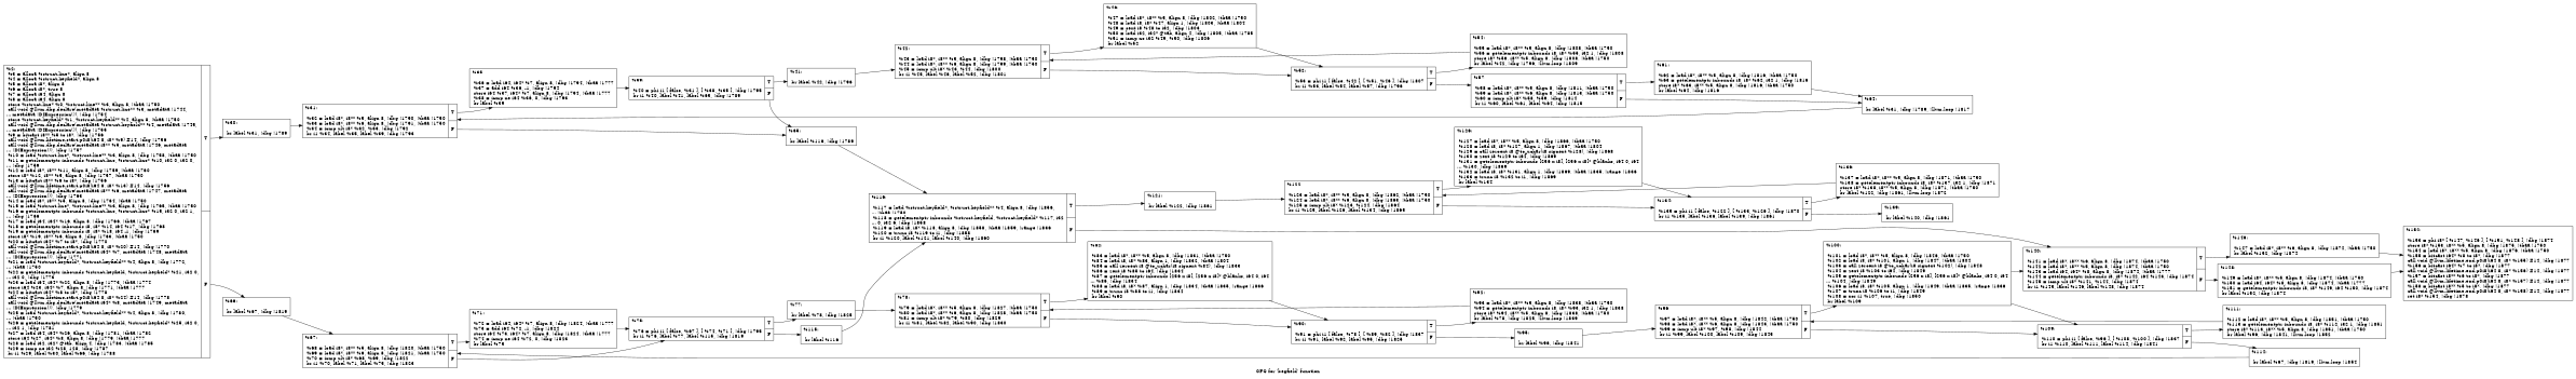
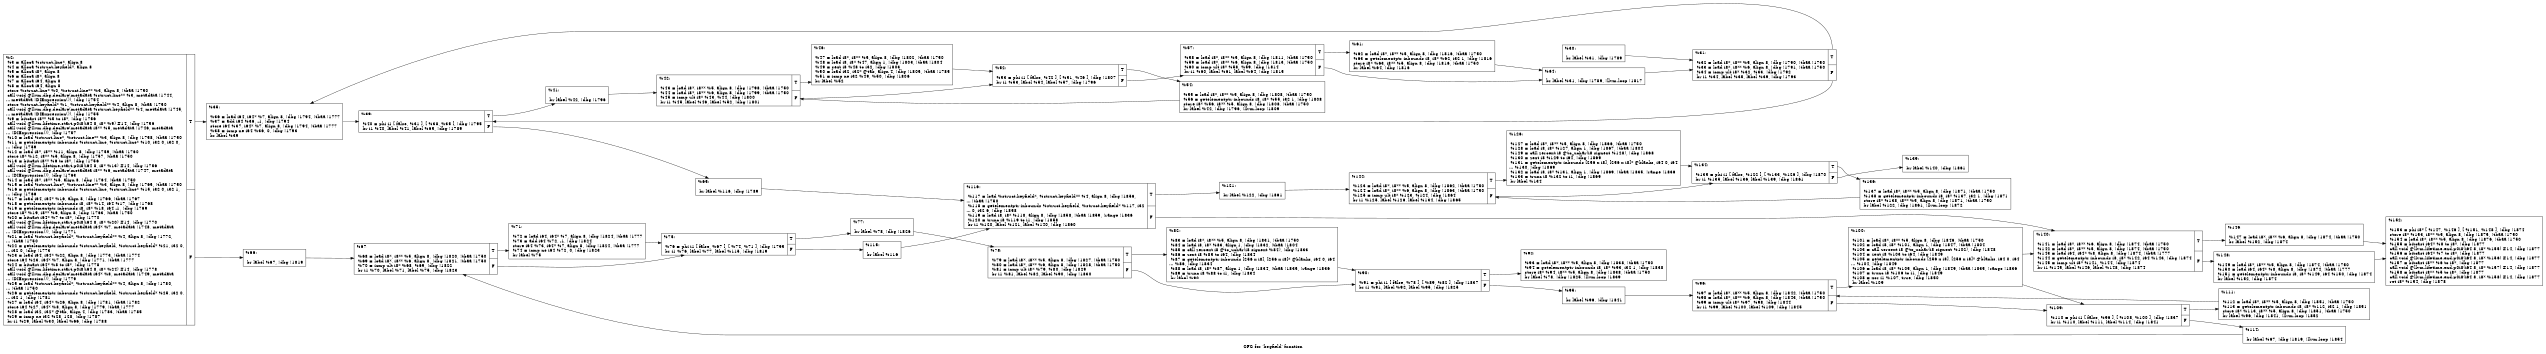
  digraph {
    label="CFG for 'begfield' function"
    rankdir=LR
    node [shape=record]
-   n1 [label="{%2:\l  %3 = alloca %struct.line*, align 8\l  %4 = alloca %struct.keyfield*, align 8\l  %5 = alloca i8*, align 8\l  %6 = alloca i8*, true 8\l  %7 = alloca i64, align 8\l  %8 = alloca i64, align 8\l  store %struct.line* %0, %struct.line** %3, align 8, !tbaa !1750\l  call void @llvm.dbg.declare(metadata %struct.line** %3, metadata !1744,\l... metadata !DIExpression()), !dbg !1754\l  store %struct.keyfield* %1, %struct.keyfield** %4, align 8, !tbaa !1750\l  call void @llvm.dbg.declare(metadata %struct.keyfield** %4, metadata !1745,\l... metadata !DIExpression()), !dbg !1755\l  %9 = bitcast i8** %5 to i8*, !dbg !1756\l  call void @llvm.lifetime.start.p0i8(i64 8, i8* %9) #14, !dbg !1756\l  call void @llvm.dbg.declare(metadata i8** %5, metadata !1746, metadata\l... !DIExpression()), !dbg !1757\l  %10 = load %struct.line*, %struct.line** %3, align 8, !dbg !1758, !tbaa !1750\l  %11 = getelementptr inbounds %struct.line, %struct.line* %10, i32 0, i32 0,\l... !dbg !1759\l  %12 = load i8*, i8** %11, align 8, !dbg !1759, !tbaa !1760\l  store i8* %12, i8** %5, align 8, !dbg !1757, !tbaa !1750\l  %13 = bitcast i8** %6 to i8*, !dbg !1756\l  call void @llvm.lifetime.start.p0i8(i64 8, i8* %13) #14, !dbg !1756\l  call void @llvm.dbg.declare(metadata i8** %6, metadata !1747, metadata\l... !DIExpression()), !dbg !1763\l  %14 = load i8*, i8** %5, align 8, !dbg !1764, !tbaa !1750\l  %15 = load %struct.line*, %struct.line** %3, align 8, !dbg !1765, !tbaa !1750\l  %16 = getelementptr inbounds %struct.line, %struct.line* %15, i32 0, i32 1,\l... !dbg !1766\l  %17 = load i64, i64* %16, align 8, !dbg !1766, !tbaa !1767\l  %18 = getelementptr inbounds i8, i8* %14, i64 %17, !dbg !1768\l  %19 = getelementptr inbounds i8, i8* %18, i64 -1, !dbg !1769\l  store i8* %19, i8** %6, align 8, !dbg !1763, !tbaa !1750\l  %20 = bitcast i64* %7 to i8*, !dbg !1770\l  call void @llvm.lifetime.start.p0i8(i64 8, i8* %20) #14, !dbg !1770\l  call void @llvm.dbg.declare(metadata i64* %7, metadata !1748, metadata\l... !DIExpression()), !dbg !1771\l  %21 = load %struct.keyfield*, %struct.keyfield** %4, align 8, !dbg !1772,\l... !tbaa !1750\l  %22 = getelementptr inbounds %struct.keyfield, %struct.keyfield* %21, i32 0,\l... i32 0, !dbg !1773\l  %23 = load i64, i64* %22, align 8, !dbg !1773, !tbaa !1774\l  store i64 %23, i64* %7, align 8, !dbg !1771, !tbaa !1777\l  %24 = bitcast i64* %8 to i8*, !dbg !1778\l  call void @llvm.lifetime.start.p0i8(i64 8, i8* %24) #14, !dbg !1778\l  call void @llvm.dbg.declare(metadata i64* %8, metadata !1749, metadata\l... !DIExpression()), !dbg !1779\l  %25 = load %struct.keyfield*, %struct.keyfield** %4, align 8, !dbg !1780,\l... !tbaa !1750\l  %26 = getelementptr inbounds %struct.keyfield, %struct.keyfield* %25, i32 0,\l... i32 1, !dbg !1781\l  %27 = load i64, i64* %26, align 8, !dbg !1781, !tbaa !1782\l  store i64 %27, i64* %8, align 8, !dbg !1779, !tbaa !1777\l  %28 = load i32, i32* @tab, align 4, !dbg !1783, !tbaa !1785\l  %29 = icmp ne i32 %28, 128, !dbg !1787\l  br i1 %29, label %30, label %66, !dbg !1788\l|{<s0>T|<s1>F}}"]
+   n1 [label="{%2:\l  %3 = alloca %struct.line*, align 8\l  %4 = alloca %struct.keyfield*, align 8\l  %5 = alloca i8*, align 8\l  %6 = alloca i8*, align 8\l  %7 = alloca i64, align 8\l  %8 = alloca i64, align 8\l  store %struct.line* %0, %struct.line** %3, align 8, !tbaa !1750\l  call void @llvm.dbg.declare(metadata %struct.line** %3, metadata !1744,\l... metadata !DIExpression()), !dbg !1754\l  store %struct.keyfield* %1, %struct.keyfield** %4, align 8, !tbaa !1750\l  call void @llvm.dbg.declare(metadata %struct.keyfield** %4, metadata !1745,\l... metadata !DIExpression()), !dbg !1755\l  %9 = bitcast i8** %5 to i8*, !dbg !1756\l  call void @llvm.lifetime.start.p0i8(i64 8, i8* %9) #14, !dbg !1756\l  call void @llvm.dbg.declare(metadata i8** %5, metadata !1746, metadata\l... !DIExpression()), !dbg !1757\l  %10 = load %struct.line*, %struct.line** %3, align 8, !dbg !1758, !tbaa !1750\l  %11 = getelementptr inbounds %struct.line, %struct.line* %10, i32 0, i32 0,\l... !dbg !1759\l  %12 = load i8*, i8** %11, align 8, !dbg !1759, !tbaa !1760\l  store i8* %12, i8** %5, align 8, !dbg !1757, !tbaa !1750\l  %13 = bitcast i8** %6 to i8*, !dbg !1756\l  call void @llvm.lifetime.start.p0i8(i64 8, i8* %13) #14, !dbg !1756\l  call void @llvm.dbg.declare(metadata i8** %6, metadata !1747, metadata\l... !DIExpression()), !dbg !1763\l  %14 = load i8*, i8** %5, align 8, !dbg !1764, !tbaa !1750\l  %15 = load %struct.line*, %struct.line** %3, align 8, !dbg !1765, !tbaa !1750\l  %16 = getelementptr inbounds %struct.line, %struct.line* %15, i32 0, i32 1,\l... !dbg !1766\l  %17 = load i64, i64* %16, align 8, !dbg !1766, !tbaa !1767\l  %18 = getelementptr inbounds i8, i8* %14, i64 %17, !dbg !1768\l  %19 = getelementptr inbounds i8, i8* %18, i64 -1, !dbg !1769\l  store i8* %19, i8** %6, align 8, !dbg !1763, !tbaa !1750\l  %20 = bitcast i64* %7 to i8*, !dbg !1770\l  call void @llvm.lifetime.start.p0i8(i64 8, i8* %20) #14, !dbg !1770\l  call void @llvm.dbg.declare(metadata i64* %7, metadata !1748, metadata\l... !DIExpression()), !dbg !1771\l  %21 = load %struct.keyfield*, %struct.keyfield** %4, align 8, !dbg !1772,\l... !tbaa !1750\l  %22 = getelementptr inbounds %struct.keyfield, %struct.keyfield* %21, i32 0,\l... i32 0, !dbg !1773\l  %23 = load i64, i64* %22, align 8, !dbg !1773, !tbaa !1774\l  store i64 %23, i64* %7, align 8, !dbg !1771, !tbaa !1777\l  %24 = bitcast i64* %8 to i8*, !dbg !1778\l  call void @llvm.lifetime.start.p0i8(i64 8, i8* %24) #14, !dbg !1778\l  call void @llvm.dbg.declare(metadata i64* %8, metadata !1749, metadata\l... !DIExpression()), !dbg !1779\l  %25 = load %struct.keyfield*, %struct.keyfield** %4, align 8, !dbg !1780,\l... !tbaa !1750\l  %26 = getelementptr inbounds %struct.keyfield, %struct.keyfield* %25, i32 0,\l... i32 1, !dbg !1781\l  %27 = load i64, i64* %26, align 8, !dbg !1781, !tbaa !1782\l  store i64 %27, i64* %8, align 8, !dbg !1779, !tbaa !1777\l  %28 = load i32, i32* @tab, align 4, !dbg !1783, !tbaa !1785\l  %29 = icmp ne i32 %28, 128, !dbg !1787\l  br i1 %29, label %30, label %66, !dbg !1788\l|{<s0>T|<s1>F}}"]
    n2 [label="{%30:\l\l  br label %31, !dbg !1789\l}"]
    n3 [label="{%66:\l\l  br label %67, !dbg !1819\l}"]
    n4 [label="{%31:\l\l  %32 = load i8*, i8** %5, align 8, !dbg !1790, !tbaa !1750\l  %33 = load i8*, i8** %6, align 8, !dbg !1791, !tbaa !1750\l  %34 = icmp ult i8* %32, %33, !dbg !1792\l  br i1 %34, label %35, label %39, !dbg !1793\l|{<s0>T|<s1>F}}"]
    n5 [label="{%67:\l\l  %68 = load i8*, i8** %5, align 8, !dbg !1820, !tbaa !1750\l  %69 = load i8*, i8** %6, align 8, !dbg !1821, !tbaa !1750\l  %70 = icmp ult i8* %68, %69, !dbg !1822\l  br i1 %70, label %71, label %75, !dbg !1823\l|{<s0>T|<s1>F}}"]
    n6 [label="{%35:\l\l  %36 = load i64, i64* %7, align 8, !dbg !1794, !tbaa !1777\l  %37 = add i64 %36, -1, !dbg !1794\l  store i64 %37, i64* %7, align 8, !dbg !1794, !tbaa !1777\l  %38 = icmp ne i64 %36, 0, !dbg !1793\l  br label %39\l}"]
    n7 [label="{%39:\l\l  %40 = phi i1 [ false, %31 ], [ %38, %35 ], !dbg !1795\l  br i1 %40, label %41, label %65, !dbg !1789\l|{<s0>T|<s1>F}}"]
    n8 [label="{%71:\l\l  %72 = load i64, i64* %7, align 8, !dbg !1824, !tbaa !1777\l  %73 = add i64 %72, -1, !dbg !1824\l  store i64 %73, i64* %7, align 8, !dbg !1824, !tbaa !1777\l  %74 = icmp ne i64 %72, 0, !dbg !1823\l  br label %75\l}"]
    n9 [label="{%75:\l\l  %76 = phi i1 [ false, %67 ], [ %74, %71 ], !dbg !1795\l  br i1 %76, label %77, label %115, !dbg !1819\l|{<s0>T|<s1>F}}"]
    n10 [label="{%41:\l\l  br label %42, !dbg !1796\l}"]
    n11 [label="{%65:\l\l  br label %116, !dbg !1789\l}"]
    n12 [label="{%42:\l\l  %43 = load i8*, i8** %5, align 8, !dbg !1798, !tbaa !1750\l  %44 = load i8*, i8** %6, align 8, !dbg !1799, !tbaa !1750\l  %45 = icmp ult i8* %43, %44, !dbg !1800\l  br i1 %45, label %46, label %52, !dbg !1801\l|{<s0>T|<s1>F}}"]
    n13 [label="{%116:\l\l  %117 = load %struct.keyfield*, %struct.keyfield** %4, align 8, !dbg !1856,\l... !tbaa !1750\l  %118 = getelementptr inbounds %struct.keyfield, %struct.keyfield* %117, i32\l... 0, i32 6, !dbg !1858\l  %119 = load i8, i8* %118, align 8, !dbg !1858, !tbaa !1859, !range !1836\l  %120 = trunc i8 %119 to i1, !dbg !1858\l  br i1 %120, label %121, label %140, !dbg !1860\l|{<s0>T|<s1>F}}"]
    n14 [label="{%46:\l\l  %47 = load i8*, i8** %5, align 8, !dbg !1802, !tbaa !1750\l  %48 = load i8, i8* %47, align 1, !dbg !1803, !tbaa !1804\l  %49 = sext i8 %48 to i32, !dbg !1803\l  %50 = load i32, i32* @tab, align 4, !dbg !1805, !tbaa !1785\l  %51 = icmp ne i32 %49, %50, !dbg !1806\l  br label %52\l}"]
    n15 [label="{%52:\l\l  %53 = phi i1 [ false, %42 ], [ %51, %46 ], !dbg !1807\l  br i1 %53, label %54, label %57, !dbg !1796\l|{<s0>T|<s1>F}}"]
    n16 [label="{%121:\l\l  br label %122, !dbg !1861\l}"]
    n17 [label="{%140:\l\l  %141 = load i8*, i8** %6, align 8, !dbg !1874, !tbaa !1750\l  %142 = load i8*, i8** %5, align 8, !dbg !1874, !tbaa !1750\l  %143 = load i64, i64* %8, align 8, !dbg !1874, !tbaa !1777\l  %144 = getelementptr inbounds i8, i8* %142, i64 %143, !dbg !1874\l  %145 = icmp ult i8* %141, %144, !dbg !1874\l  br i1 %145, label %146, label %148, !dbg !1874\l|{<s0>T|<s1>F}}"]
    n18 [label="{%54:\l\l  %55 = load i8*, i8** %5, align 8, !dbg !1808, !tbaa !1750\l  %56 = getelementptr inbounds i8, i8* %55, i32 1, !dbg !1808\l  store i8* %56, i8** %5, align 8, !dbg !1808, !tbaa !1750\l  br label %42, !dbg !1796, !llvm.loop !1809\l}"]
    n19 [label="{%57:\l\l  %58 = load i8*, i8** %5, align 8, !dbg !1811, !tbaa !1750\l  %59 = load i8*, i8** %6, align 8, !dbg !1813, !tbaa !1750\l  %60 = icmp ult i8* %58, %59, !dbg !1814\l  br i1 %60, label %61, label %64, !dbg !1815\l|{<s0>T|<s1>F}}"]
    n20 [label="{%61:\l\l  %62 = load i8*, i8** %5, align 8, !dbg !1816, !tbaa !1750\l  %63 = getelementptr inbounds i8, i8* %62, i32 1, !dbg !1816\l  store i8* %63, i8** %5, align 8, !dbg !1816, !tbaa !1750\l  br label %64, !dbg !1816\l}"]
    n21 [label="{%64:\l\l  br label %31, !dbg !1789, !llvm.loop !1817\l}"]
    n22 [label="{%122:\l\l  %123 = load i8*, i8** %5, align 8, !dbg !1862, !tbaa !1750\l  %124 = load i8*, i8** %6, align 8, !dbg !1863, !tbaa !1750\l  %125 = icmp ult i8* %123, %124, !dbg !1864\l  br i1 %125, label %126, label %134, !dbg !1865\l|{<s0>T|<s1>F}}"]
    n23 [label="{%146:\l\l  %147 = load i8*, i8** %6, align 8, !dbg !1874, !tbaa !1750\l  br label %152, !dbg !1874\l}"]
    n24 [label="{%148:\l\l  %149 = load i8*, i8** %5, align 8, !dbg !1874, !tbaa !1750\l  %150 = load i64, i64* %8, align 8, !dbg !1874, !tbaa !1777\l  %151 = getelementptr inbounds i8, i8* %149, i64 %150, !dbg !1874\l  br label %152, !dbg !1874\l}"]
-   n25 [label="{%77:\l\l  br label %78, !dbg !1825\l}"]
+   n25 [label="{%77:\l\l  br label %78, !dbg !1826\l}"]
    n26 [label="{%115:\l\l  br label %116\l}"]
    n27 [label="{%78:\l\l  %79 = load i8*, i8** %5, align 8, !dbg !1827, !tbaa !1750\l  %80 = load i8*, i8** %6, align 8, !dbg !1828, !tbaa !1750\l  %81 = icmp ult i8* %79, %80, !dbg !1829\l  br i1 %81, label %82, label %90, !dbg !1830\l|{<s0>T|<s1>F}}"]
    n28 [label="{%82:\l\l  %83 = load i8*, i8** %5, align 8, !dbg !1831, !tbaa !1750\l  %84 = load i8, i8* %83, align 1, !dbg !1832, !tbaa !1804\l  %85 = call zeroext i8 @to_uchar(i8 signext %84), !dbg !1833\l  %86 = zext i8 %85 to i64, !dbg !1834\l  %87 = getelementptr inbounds [256 x i8], [256 x i8]* @blanks, i64 0, i64\l... %86, !dbg !1834\l  %88 = load i8, i8* %87, align 1, !dbg !1834, !tbaa !1835, !range !1836\l  %89 = trunc i8 %88 to i1, !dbg !1834\l  br label %90\l}"]
    n29 [label="{%90:\l\l  %91 = phi i1 [ false, %78 ], [ %89, %82 ], !dbg !1837\l  br i1 %91, label %92, label %95, !dbg !1825\l|{<s0>T|<s1>F}}"]
    n30 [label="{%92:\l\l  %93 = load i8*, i8** %5, align 8, !dbg !1838, !tbaa !1750\l  %94 = getelementptr inbounds i8, i8* %93, i32 1, !dbg !1838\l  store i8* %94, i8** %5, align 8, !dbg !1838, !tbaa !1750\l  br label %78, !dbg !1825, !llvm.loop !1839\l}"]
    n31 [label="{%95:\l\l  br label %96, !dbg !1841\l}"]
    n32 [label="{%96:\l\l  %97 = load i8*, i8** %5, align 8, !dbg !1842, !tbaa !1750\l  %98 = load i8*, i8** %6, align 8, !dbg !1843, !tbaa !1750\l  %99 = icmp ult i8* %97, %98, !dbg !1844\l  br i1 %99, label %100, label %109, !dbg !1845\l|{<s0>T|<s1>F}}"]
    n33 [label="{%100:\l\l  %101 = load i8*, i8** %5, align 8, !dbg !1846, !tbaa !1750\l  %102 = load i8, i8* %101, align 1, !dbg !1847, !tbaa !1804\l  %103 = call zeroext i8 @to_uchar(i8 signext %102), !dbg !1848\l  %104 = zext i8 %103 to i64, !dbg !1849\l  %105 = getelementptr inbounds [256 x i8], [256 x i8]* @blanks, i64 0, i64\l... %104, !dbg !1849\l  %106 = load i8, i8* %105, align 1, !dbg !1849, !tbaa !1835, !range !1836\l  %107 = trunc i8 %106 to i1, !dbg !1849\l  %108 = xor i1 %107, true, !dbg !1850\l  br label %109\l}"]
    n34 [label="{%109:\l\l  %110 = phi i1 [ false, %96 ], [ %108, %100 ], !dbg !1837\l  br i1 %110, label %111, label %114, !dbg !1841\l|{<s0>T|<s1>F}}"]
    n35 [label="{%111:\l\l  %112 = load i8*, i8** %5, align 8, !dbg !1851, !tbaa !1750\l  %113 = getelementptr inbounds i8, i8* %112, i32 1, !dbg !1851\l  store i8* %113, i8** %5, align 8, !dbg !1851, !tbaa !1750\l  br label %96, !dbg !1841, !llvm.loop !1852\l}"]
    n36 [label="{%114:\l\l  br label %67, !dbg !1819, !llvm.loop !1854\l}"]
    n37 [label="{%126:\l\l  %127 = load i8*, i8** %5, align 8, !dbg !1866, !tbaa !1750\l  %128 = load i8, i8* %127, align 1, !dbg !1867, !tbaa !1804\l  %129 = call zeroext i8 @to_uchar(i8 signext %128), !dbg !1868\l  %130 = zext i8 %129 to i64, !dbg !1869\l  %131 = getelementptr inbounds [256 x i8], [256 x i8]* @blanks, i64 0, i64\l... %130, !dbg !1869\l  %132 = load i8, i8* %131, align 1, !dbg !1869, !tbaa !1835, !range !1836\l  %133 = trunc i8 %132 to i1, !dbg !1869\l  br label %134\l}"]
    n38 [label="{%134:\l\l  %135 = phi i1 [ false, %122 ], [ %133, %126 ], !dbg !1870\l  br i1 %135, label %136, label %139, !dbg !1861\l|{<s0>T|<s1>F}}"]
    n39 [label="{%152:\l\l  %153 = phi i8* [ %147, %146 ], [ %151, %148 ], !dbg !1874\l  store i8* %153, i8** %5, align 8, !dbg !1875, !tbaa !1750\l  %154 = load i8*, i8** %5, align 8, !dbg !1876, !tbaa !1750\l  %155 = bitcast i64* %8 to i8*, !dbg !1877\l  call void @llvm.lifetime.end.p0i8(i64 8, i8* %155) #14, !dbg !1877\l  %156 = bitcast i64* %7 to i8*, !dbg !1877\l  call void @llvm.lifetime.end.p0i8(i64 8, i8* %156) #14, !dbg !1877\l  %157 = bitcast i8** %6 to i8*, !dbg !1877\l  call void @llvm.lifetime.end.p0i8(i64 8, i8* %157) #14, !dbg !1877\l  %158 = bitcast i8** %5 to i8*, !dbg !1877\l  call void @llvm.lifetime.end.p0i8(i64 8, i8* %158) #14, !dbg !1877\l  ret i8* %154, !dbg !1878\l}"]
    n40 [label="{%136:\l\l  %137 = load i8*, i8** %5, align 8, !dbg !1871, !tbaa !1750\l  %138 = getelementptr inbounds i8, i8* %137, i32 1, !dbg !1871\l  store i8* %138, i8** %5, align 8, !dbg !1871, !tbaa !1750\l  br label %122, !dbg !1861, !llvm.loop !1872\l}"]
    n41 [label="{%139:\l\l  br label %140, !dbg !1861\l}"]
-   n1 -> n2 [tailport=s0]
+   n1 -> n6 [tailport=s0]
    n1 -> n3 [tailport=s1]
    n2 -> n4
    n3 -> n5
    n4 -> n6 [tailport=s0]
-   n4 -> n11 [tailport=s1]
+   n4 -> n7 [tailport=s1]
    n5 -> n8 [tailport=s0]
    n5 -> n9 [tailport=s1]
    n6 -> n7
    n7 -> n10 [tailport=s0]
    n7 -> n11 [tailport=s1]
    n8 -> n9
    n9 -> n25 [tailport=s0]
    n9 -> n26 [tailport=s1]
    n10 -> n12
    n11 -> n13
    n12 -> n14 [tailport=s0]
    n12 -> n15 [tailport=s1]
    n13 -> n16 [tailport=s0]
    n13 -> n17 [tailport=s1]
    n14 -> n15
    n15 -> n18 [tailport=s0]
    n15 -> n19 [tailport=s1]
    n16 -> n22
    n17 -> n23 [tailport=s0]
    n17 -> n24 [tailport=s1]
    n18 -> n12
    n19 -> n20 [tailport=s0]
    n19 -> n21 [tailport=s1]
    n20 -> n21
    n21 -> n4
    n22 -> n37 [tailport=s0]
    n22 -> n38 [tailport=s1]
    n23 -> n39
    n24 -> n39
    n25 -> n27
    n26 -> n13
    n27 -> n28 [tailport=s0]
    n27 -> n29 [tailport=s1]
    n28 -> n29
    n29 -> n30 [tailport=s0]
    n29 -> n31 [tailport=s1]
-   n30 -> n27
    n31 -> n32
    n32 -> n33 [tailport=s0]
    n32 -> n34 [tailport=s1]
    n33 -> n17
    n33 -> n34
    n34 -> n35 [tailport=s0]
    n34 -> n36 [tailport=s1]
    n35 -> n32
    n36 -> n5
    n37 -> n38
    n38 -> n40 [tailport=s0]
    n38 -> n41 [tailport=s1]
    n40 -> n22
  }
